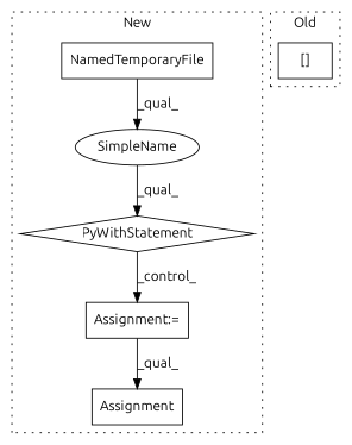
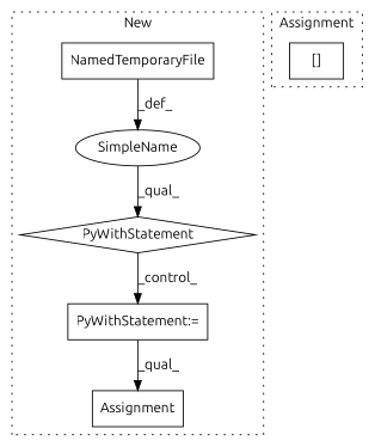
  digraph {
    fontname=Ubuntu
    node [fontname=Ubuntu shape=box]
    edge [fontname=Ubuntu]
    n1 [a=32 l="19,1" label=NamedTemporaryFile s="2780,2810"]
    n2 [a=104 l="10,2" label=PyWithStatement s="2761,2811" shape=diamond]
    n3 [a=42 label=SimpleName shape=ellipse]
-   n4 [a=7 l=2 label="Assignment:=" s=2854]
+   n4 [a=7 l=2 label="PyWithStatement:=" s=2854]
    n5 [a=22 l=7 label=Assignment s=2875]
    n6 [a=2 l="7,1" label="[]" s="2630,2644"]
    subgraph cluster_1 {
      label=New
      style=dotted
      n1
      n2
      n3
      n4
      n5
    }
    subgraph cluster_2 {
-     label=Old
+     label=Assignment
      style=dotted
      n6
    }
-   n1 -> n3 [label=_qual_]
+   n1 -> n3 [label=_def_]
    n2 -> n4 [label=_control_]
    n3 -> n2 [label=_qual_]
    n4 -> n5 [label=_qual_]
  }
